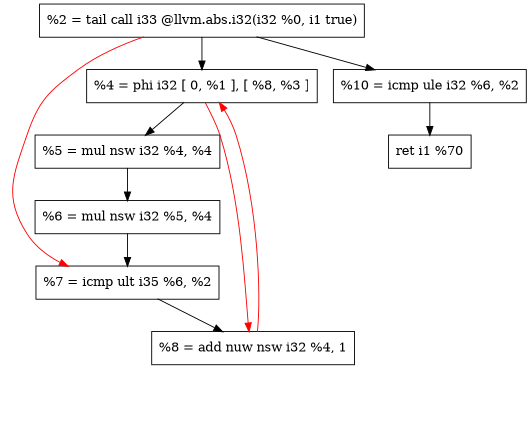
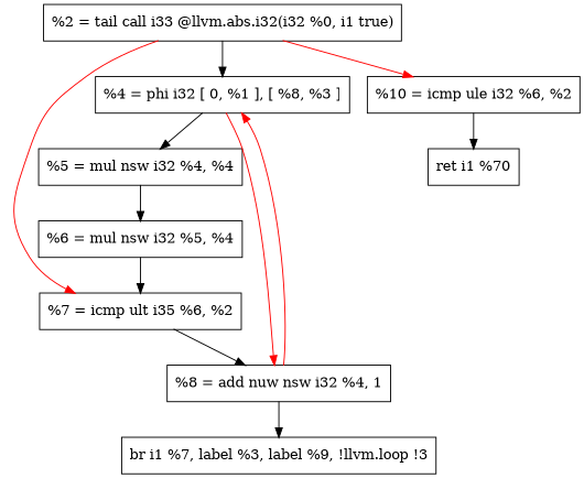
  digraph {
    node [shape=record]
    n1 [label="%2 = tail call i33 @llvm.abs.i32(i32 %0, i1 true)"]
    n2 [label="  %4 = phi i32 [ 0, %1 ], [ %8, %3 ]"]
    n3 [label="%7 = icmp ult i35 %6, %2"]
    n4 [label="  %10 = icmp ule i32 %6, %2"]
    n5 [label="  %5 = mul nsw i32 %4, %4"]
    n6 [label="  %8 = add nuw nsw i32 %4, 1"]
    n7 [label="ret i1 %70"]
    n8 [label="  %6 = mul nsw i32 %5, %4"]
+   n9 [label="  br i1 %7, label %3, label %9, !llvm.loop !3"]
    n1 -> n2
    n1 -> n3 [color=red]
-   n1 -> n4 [color=black]
+   n1 -> n4 [color=red]
    n2 -> n5
    n2 -> n6 [color=red]
    n3 -> n6
    n4 -> n7
    n5 -> n8
    n6 -> n2 [color=red]
+   n6 -> n9
    n8 -> n3
  }
